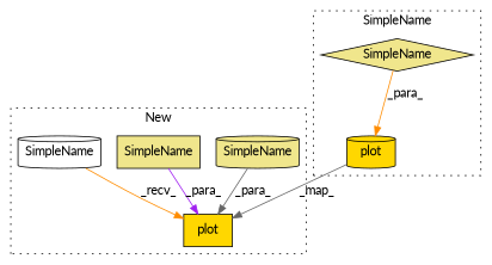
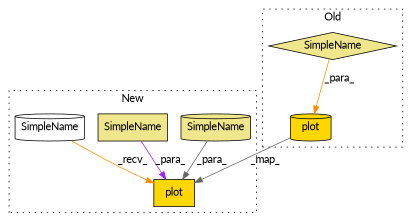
  digraph {
    fontname=Lato
    node [a=42 shape=cylinder style=filled fillcolor=khaki fontname=Lato]
    edge [color=gray40 fontname=Lato]
    n1 [a=32 l="5,1" label=plot s="3873,3922" fillcolor=gold]
    n2 [label=SimpleName shape=diamond]
    n3 [a=32 l="5,1" label=plot s="4122,4171" shape=box fillcolor=gold]
    n4 [label=SimpleName]
    n5 [l=15 label=SimpleName s=3926 shape=box]
    n6 [l=3 label=SimpleName s=4118 fillcolor=white]
    subgraph cluster_1 {
-     label=SimpleName
+     label=Old
      style=dotted
      n1
      n2
    }
    subgraph cluster_2 {
      label=New
      style=dotted
      n3
      n4
      n5
      n6
    }
    n1 -> n3 [label=_map_]
    n2 -> n1 [label=_para_ color=darkorange]
    n4 -> n3 [label=_para_]
    n5 -> n3 [label=_para_ color=purple]
    n6 -> n3 [label=_recv_ color=darkorange]
  }
